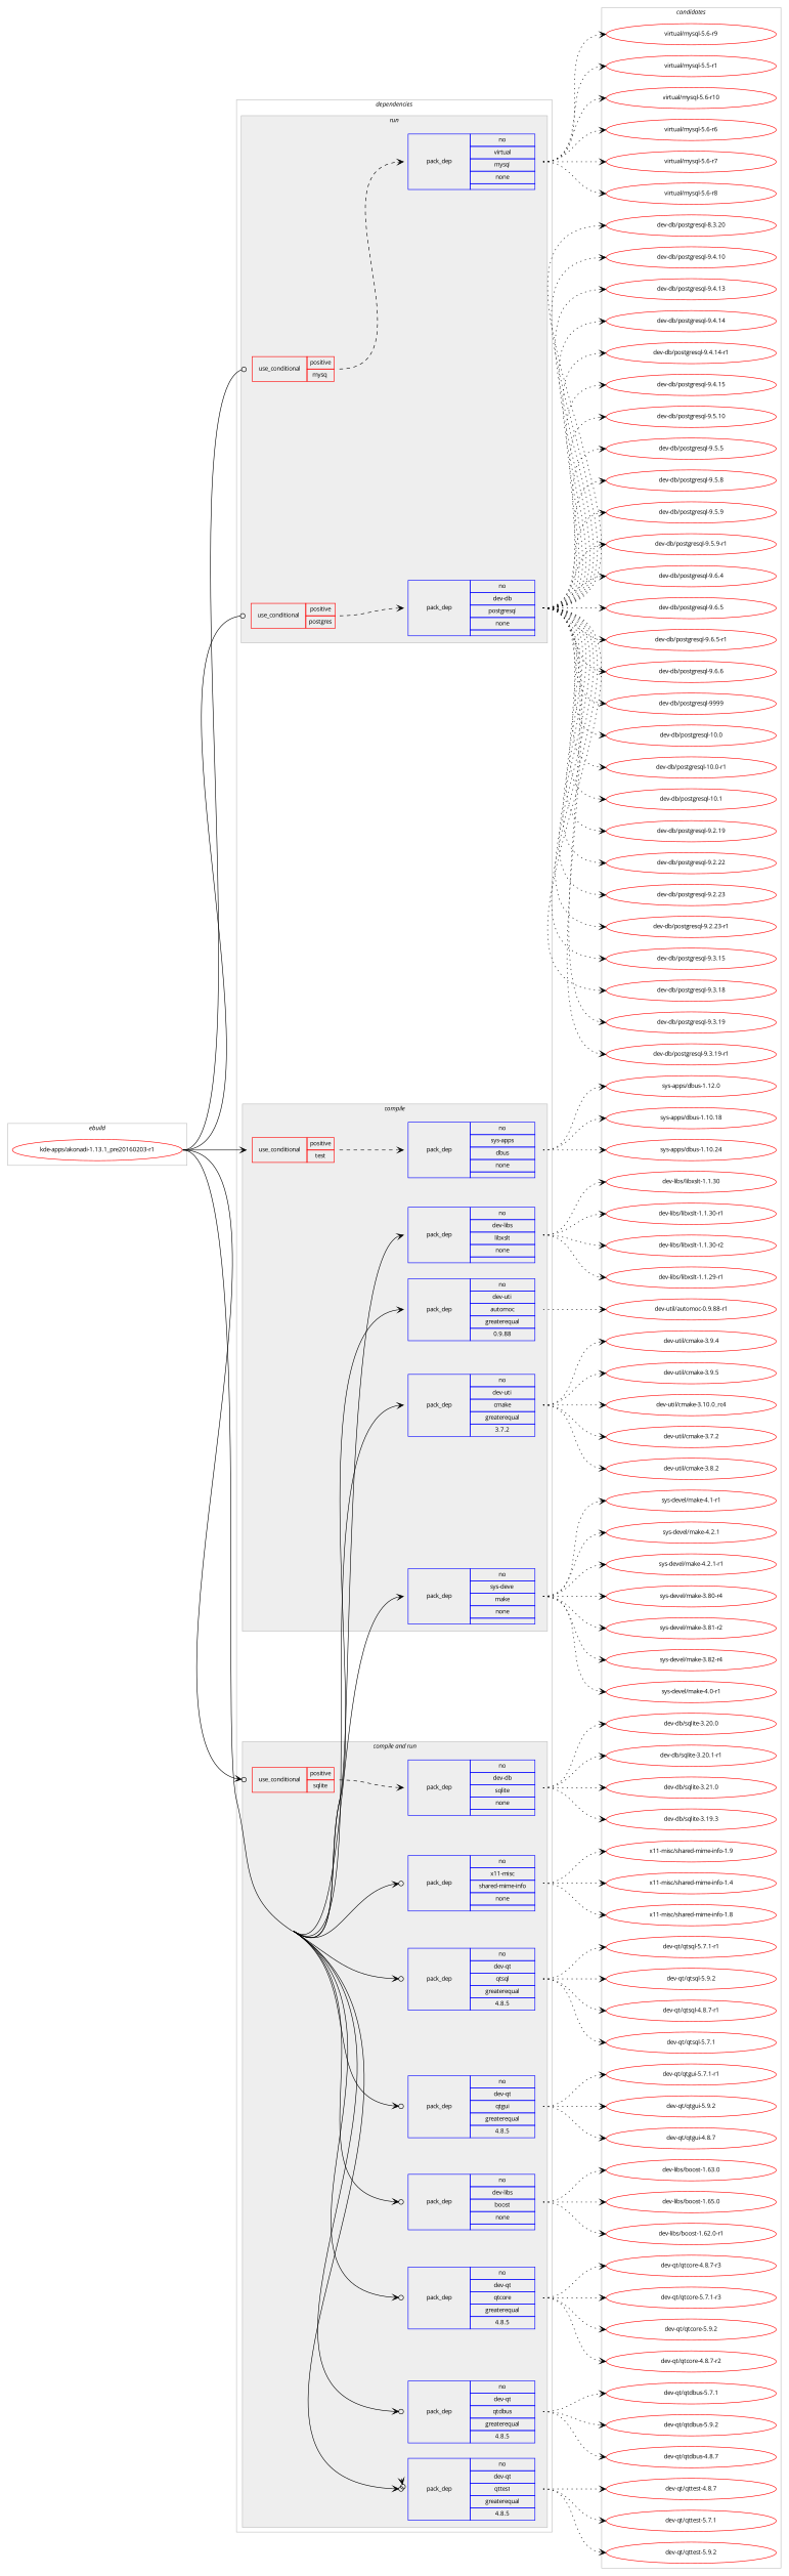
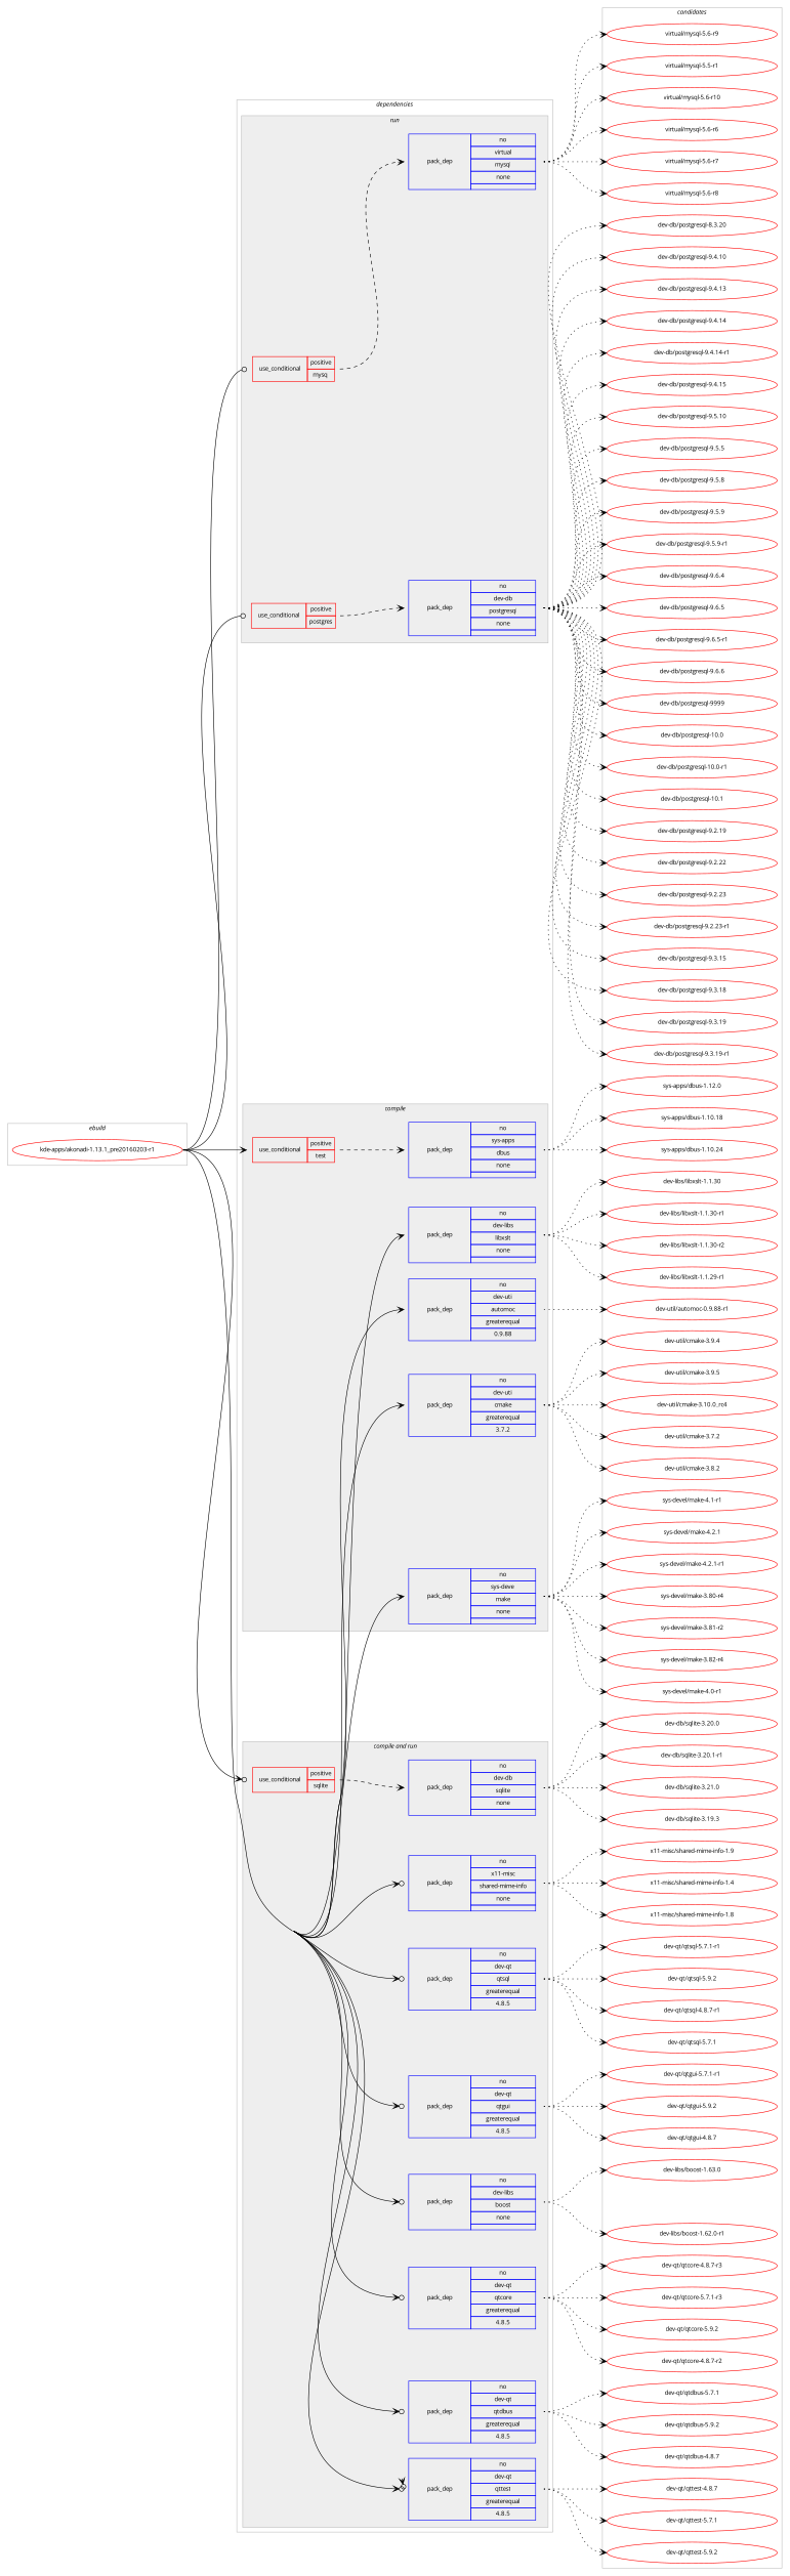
  digraph {
    compound=true
    concentrate=true
    fontname="Open Sans"
    fontsize=10
    newrank=true
    rankdir=LR
    ranksep=1.5
    node [color=red fontname="Open Sans" fontsize=10]
    edge [arrowhead=vee fontname="Open Sans" headport=w style=dotted tailport=e weight=100]
    n1 [label="kde-apps/akonadi-1.13.1_pre20160203-r1" width=4]
    n2 [color=blue label=<<TABLE BORDER="0" CELLBORDER="1" CELLSPACING="0" CELLPADDING="4" WIDTH="220"><TR><TD ROWSPAN="6" CELLPADDING="30">pack_dep</TD></TR><TR><TD WIDTH="110">no</TD></TR><TR><TD>sys-apps</TD></TR><TR><TD>dbus</TD></TR><TR><TD>none</TD></TR><TR><TD></TD></TR></TABLE>> shape=none]
    n3 [label=<<TABLE BORDER="0" CELLBORDER="1" CELLSPACING="0" CELLPADDING="4"><TR><TD ROWSPAN="3" CELLPADDING="10">use_conditional</TD></TR><TR><TD>positive</TD></TR><TR><TD>test</TD></TR></TABLE>> shape=none]
    n4 [color=blue label=<<TABLE BORDER="0" CELLBORDER="1" CELLSPACING="0" CELLPADDING="4" WIDTH="220"><TR><TD ROWSPAN="6" CELLPADDING="30">pack_dep</TD></TR><TR><TD WIDTH="110">no</TD></TR><TR><TD>dev-libs</TD></TR><TR><TD>libxslt</TD></TR><TR><TD>none</TD></TR><TR><TD></TD></TR></TABLE>> shape=none]
    n5 [color=blue label=<<TABLE BORDER="0" CELLBORDER="1" CELLSPACING="0" CELLPADDING="4" WIDTH="220"><TR><TD ROWSPAN="6" CELLPADDING="30">pack_dep</TD></TR><TR><TD WIDTH="110">no</TD></TR><TR><TD>dev-util</TD></TR><TR><TD>automoc</TD></TR><TR><TD>greaterequal</TD></TR><TR><TD>0.9.88</TD></TR></TABLE>> shape=none]
    n6 [color=blue label=<<TABLE BORDER="0" CELLBORDER="1" CELLSPACING="0" CELLPADDING="4" WIDTH="220"><TR><TD ROWSPAN="6" CELLPADDING="30">pack_dep</TD></TR><TR><TD WIDTH="110">no</TD></TR><TR><TD>dev-util</TD></TR><TR><TD>cmake</TD></TR><TR><TD>greaterequal</TD></TR><TR><TD>3.7.2</TD></TR></TABLE>> shape=none]
    n7 [color=blue label=<<TABLE BORDER="0" CELLBORDER="1" CELLSPACING="0" CELLPADDING="4" WIDTH="220"><TR><TD ROWSPAN="6" CELLPADDING="30">pack_dep</TD></TR><TR><TD WIDTH="110">no</TD></TR><TR><TD>sys-devel</TD></TR><TR><TD>make</TD></TR><TR><TD>none</TD></TR><TR><TD></TD></TR></TABLE>> shape=none]
    n8 [color=blue label=<<TABLE BORDER="0" CELLBORDER="1" CELLSPACING="0" CELLPADDING="4" WIDTH="220"><TR><TD ROWSPAN="6" CELLPADDING="30">pack_dep</TD></TR><TR><TD WIDTH="110">no</TD></TR><TR><TD>dev-qt</TD></TR><TR><TD>qtsql</TD></TR><TR><TD>greaterequal</TD></TR><TR><TD>4.8.5</TD></TR></TABLE>> shape=none]
    n9 [color=blue label=<<TABLE BORDER="0" CELLBORDER="1" CELLSPACING="0" CELLPADDING="4" WIDTH="220"><TR><TD ROWSPAN="6" CELLPADDING="30">pack_dep</TD></TR><TR><TD WIDTH="110">no</TD></TR><TR><TD>dev-qt</TD></TR><TR><TD>qtgui</TD></TR><TR><TD>greaterequal</TD></TR><TR><TD>4.8.5</TD></TR></TABLE>> shape=none]
    n10 [color=blue label=<<TABLE BORDER="0" CELLBORDER="1" CELLSPACING="0" CELLPADDING="4" WIDTH="220"><TR><TD ROWSPAN="6" CELLPADDING="30">pack_dep</TD></TR><TR><TD WIDTH="110">no</TD></TR><TR><TD>dev-db</TD></TR><TR><TD>sqlite</TD></TR><TR><TD>none</TD></TR><TR><TD></TD></TR></TABLE>> shape=none]
    n11 [label=<<TABLE BORDER="0" CELLBORDER="1" CELLSPACING="0" CELLPADDING="4"><TR><TD ROWSPAN="3" CELLPADDING="10">use_conditional</TD></TR><TR><TD>positive</TD></TR><TR><TD>sqlite</TD></TR></TABLE>> shape=none]
    n12 [color=blue label=<<TABLE BORDER="0" CELLBORDER="1" CELLSPACING="0" CELLPADDING="4" WIDTH="220"><TR><TD ROWSPAN="6" CELLPADDING="30">pack_dep</TD></TR><TR><TD WIDTH="110">no</TD></TR><TR><TD>dev-libs</TD></TR><TR><TD>boost</TD></TR><TR><TD>none</TD></TR><TR><TD></TD></TR></TABLE>> shape=none]
    n13 [color=blue label=<<TABLE BORDER="0" CELLBORDER="1" CELLSPACING="0" CELLPADDING="4" WIDTH="220"><TR><TD ROWSPAN="6" CELLPADDING="30">pack_dep</TD></TR><TR><TD WIDTH="110">no</TD></TR><TR><TD>dev-qt</TD></TR><TR><TD>qtcore</TD></TR><TR><TD>greaterequal</TD></TR><TR><TD>4.8.5</TD></TR></TABLE>> shape=none]
    n14 [color=blue label=<<TABLE BORDER="0" CELLBORDER="1" CELLSPACING="0" CELLPADDING="4" WIDTH="220"><TR><TD ROWSPAN="6" CELLPADDING="30">pack_dep</TD></TR><TR><TD WIDTH="110">no</TD></TR><TR><TD>dev-qt</TD></TR><TR><TD>qtdbus</TD></TR><TR><TD>greaterequal</TD></TR><TR><TD>4.8.5</TD></TR></TABLE>> shape=none]
    n15 [color=blue label=<<TABLE BORDER="0" CELLBORDER="1" CELLSPACING="0" CELLPADDING="4" WIDTH="220"><TR><TD ROWSPAN="6" CELLPADDING="30">pack_dep</TD></TR><TR><TD WIDTH="110">no</TD></TR><TR><TD>dev-qt</TD></TR><TR><TD>qttest</TD></TR><TR><TD>greaterequal</TD></TR><TR><TD>4.8.5</TD></TR></TABLE>> shape=none]
    n16 [color=blue label=<<TABLE BORDER="0" CELLBORDER="1" CELLSPACING="0" CELLPADDING="4" WIDTH="220"><TR><TD ROWSPAN="6" CELLPADDING="30">pack_dep</TD></TR><TR><TD WIDTH="110">no</TD></TR><TR><TD>x11-misc</TD></TR><TR><TD>shared-mime-info</TD></TR><TR><TD>none</TD></TR><TR><TD></TD></TR></TABLE>> shape=none]
    n17 [color=blue label=<<TABLE BORDER="0" CELLBORDER="1" CELLSPACING="0" CELLPADDING="4" WIDTH="220"><TR><TD ROWSPAN="6" CELLPADDING="30">pack_dep</TD></TR><TR><TD WIDTH="110">no</TD></TR><TR><TD>virtual</TD></TR><TR><TD>mysql</TD></TR><TR><TD>none</TD></TR><TR><TD></TD></TR></TABLE>> shape=none]
    n18 [label=<<TABLE BORDER="0" CELLBORDER="1" CELLSPACING="0" CELLPADDING="4"><TR><TD ROWSPAN="3" CELLPADDING="10">use_conditional</TD></TR><TR><TD>positive</TD></TR><TR><TD>mysql</TD></TR></TABLE>> shape=none]
    n19 [color=blue label=<<TABLE BORDER="0" CELLBORDER="1" CELLSPACING="0" CELLPADDING="4" WIDTH="220"><TR><TD ROWSPAN="6" CELLPADDING="30">pack_dep</TD></TR><TR><TD WIDTH="110">no</TD></TR><TR><TD>dev-db</TD></TR><TR><TD>postgresql</TD></TR><TR><TD>none</TD></TR><TR><TD></TD></TR></TABLE>> shape=none]
    n20 [label=<<TABLE BORDER="0" CELLBORDER="1" CELLSPACING="0" CELLPADDING="4"><TR><TD ROWSPAN="3" CELLPADDING="10">use_conditional</TD></TR><TR><TD>positive</TD></TR><TR><TD>postgres</TD></TR></TABLE>> shape=none]
    n21 [label="sys-apps/dbus-1.10.18" width=4]
    n22 [label="sys-apps/dbus-1.10.24" width=4]
    n23 [label="sys-apps/dbus-1.12.0" width=4]
    n24 [label="dev-libs/libxslt-1.1.29-r1" width=4]
    n25 [label="dev-libs/libxslt-1.1.30" width=4]
    n26 [label="dev-libs/libxslt-1.1.30-r1" width=4]
    n27 [label="dev-libs/libxslt-1.1.30-r2" width=4]
    n28 [label="dev-util/automoc-0.9.88-r1" width=4]
    n29 [label="dev-db/sqlite-3.19.3" width=4]
    n30 [label="dev-db/sqlite-3.20.0" width=4]
    n31 [label="dev-db/sqlite-3.20.1-r1" width=4]
    n32 [label="dev-db/sqlite-3.21.0" width=4]
    n33 [label="dev-util/cmake-3.10.0_rc4" width=4]
    n34 [label="dev-util/cmake-3.7.2" width=4]
    n35 [label="dev-util/cmake-3.8.2" width=4]
    n36 [label="dev-util/cmake-3.9.4" width=4]
    n37 [label="dev-util/cmake-3.9.5" width=4]
    n38 [label="sys-devel/make-3.80-r4" width=4]
    n39 [label="sys-devel/make-3.81-r2" width=4]
    n40 [label="sys-devel/make-3.82-r4" width=4]
    n41 [label="sys-devel/make-4.0-r1" width=4]
    n42 [label="sys-devel/make-4.1-r1" width=4]
    n43 [label="sys-devel/make-4.2.1" width=4]
    n44 [label="sys-devel/make-4.2.1-r1" width=4]
    n45 [label="dev-libs/boost-1.62.0-r1" width=4]
    n46 [label="dev-libs/boost-1.63.0" width=4]
-   n47 [label="dev-libs/boost-1.65.0" width=4]
    n48 [label="dev-qt/qtcore-4.8.7-r2" width=4]
    n49 [label="dev-qt/qtcore-4.8.7-r3" width=4]
    n50 [label="dev-qt/qtcore-5.7.1-r3" width=4]
    n51 [label="dev-qt/qtcore-5.9.2" width=4]
    n52 [label="dev-qt/qtdbus-4.8.7" width=4]
    n53 [label="dev-qt/qtdbus-5.7.1" width=4]
    n54 [label="dev-qt/qtdbus-5.9.2" width=4]
    n55 [label="dev-qt/qtgui-4.8.7" width=4]
    n56 [label="dev-qt/qtgui-5.7.1-r1" width=4]
    n57 [label="dev-qt/qtgui-5.9.2" width=4]
    n58 [label="dev-qt/qtsql-4.8.7-r1" width=4]
    n59 [label="dev-qt/qtsql-5.7.1" width=4]
    n60 [label="dev-qt/qtsql-5.7.1-r1" width=4]
    n61 [label="dev-qt/qtsql-5.9.2" width=4]
    n62 [label="dev-qt/qttest-4.8.7" width=4]
    n63 [label="dev-qt/qttest-5.7.1" width=4]
    n64 [label="dev-qt/qttest-5.9.2" width=4]
    n65 [label="x11-misc/shared-mime-info-1.4" width=4]
    n66 [label="x11-misc/shared-mime-info-1.8" width=4]
    n67 [label="x11-misc/shared-mime-info-1.9" width=4]
    n68 [label="virtual/mysql-5.5-r1" width=4]
    n69 [label="virtual/mysql-5.6-r10" width=4]
    n70 [label="virtual/mysql-5.6-r6" width=4]
    n71 [label="virtual/mysql-5.6-r7" width=4]
    n72 [label="virtual/mysql-5.6-r8" width=4]
    n73 [label="virtual/mysql-5.6-r9" width=4]
    n74 [label="dev-db/postgresql-10.0" width=4]
    n75 [label="dev-db/postgresql-10.0-r1" width=4]
    n76 [label="dev-db/postgresql-10.1" width=4]
    n77 [label="dev-db/postgresql-9.2.19" width=4]
    n78 [label="dev-db/postgresql-9.2.22" width=4]
    n79 [label="dev-db/postgresql-9.2.23" width=4]
    n80 [label="dev-db/postgresql-9.2.23-r1" width=4]
    n81 [label="dev-db/postgresql-9.3.15" width=4]
    n82 [label="dev-db/postgresql-9.3.18" width=4]
    n83 [label="dev-db/postgresql-9.3.19" width=4]
    n84 [label="dev-db/postgresql-9.3.19-r1" width=4]
    n85 [label="dev-db/postgresql-8.3.20" width=4]
    n86 [label="dev-db/postgresql-9.4.10" width=4]
    n87 [label="dev-db/postgresql-9.4.13" width=4]
    n88 [label="dev-db/postgresql-9.4.14" width=4]
    n89 [label="dev-db/postgresql-9.4.14-r1" width=4]
    n90 [label="dev-db/postgresql-9.4.15" width=4]
    n91 [label="dev-db/postgresql-9.5.10" width=4]
    n92 [label="dev-db/postgresql-9.5.5" width=4]
    n93 [label="dev-db/postgresql-9.5.8" width=4]
    n94 [label="dev-db/postgresql-9.5.9" width=4]
    n95 [label="dev-db/postgresql-9.5.9-r1" width=4]
    n96 [label="dev-db/postgresql-9.6.4" width=4]
    n97 [label="dev-db/postgresql-9.6.5" width=4]
    n98 [label="dev-db/postgresql-9.6.5-r1" width=4]
    n99 [label="dev-db/postgresql-9.6.6" width=4]
    n100 [label="dev-db/postgresql-9999" width=4]
    subgraph cluster_1 {
      color=gray
      label=<<i>ebuild</i>>
      rank=same
      n1
    }
    subgraph cluster_2 {
      color=gray
      label=<<i>dependencies</i>>
      subgraph cluster_3 {
        color=gray
        fillcolor="#eeeeee"
        label=<<i>compile</i>>
        style=filled
        subgraph sub_4 {
          color=gray
          fillcolor="#eeeeee"
          label=<<i>compile</i>>
          style=filled
          n3
          subgraph sub_5 {
            color=gray
            fillcolor="#eeeeee"
            label=<<i>compile</i>>
            style=filled
            n2
          }
        }
        subgraph sub_6 {
          color=gray
          fillcolor="#eeeeee"
          label=<<i>compile</i>>
          style=filled
          n4
        }
        subgraph sub_7 {
          color=gray
          fillcolor="#eeeeee"
          label=<<i>compile</i>>
          style=filled
          n5
        }
        subgraph sub_8 {
          color=gray
          fillcolor="#eeeeee"
          label=<<i>compile</i>>
          style=filled
          n6
        }
        subgraph sub_9 {
          color=gray
          fillcolor="#eeeeee"
          label=<<i>compile</i>>
          style=filled
          n7
        }
      }
      subgraph cluster_10 {
        color=gray
        fillcolor="#eeeeee"
        label=<<i>compile and run</i>>
        style=filled
        subgraph sub_11 {
          color=gray
          fillcolor="#eeeeee"
          label=<<i>compile and run</i>>
          style=filled
          n8
        }
        subgraph sub_12 {
          color=gray
          fillcolor="#eeeeee"
          label=<<i>compile and run</i>>
          style=filled
          n9
        }
        subgraph sub_13 {
          color=gray
          fillcolor="#eeeeee"
          label=<<i>compile and run</i>>
          style=filled
          n11
          subgraph sub_14 {
            color=gray
            fillcolor="#eeeeee"
            label=<<i>compile and run</i>>
            style=filled
            n10
          }
        }
        subgraph sub_15 {
          color=gray
          fillcolor="#eeeeee"
          label=<<i>compile and run</i>>
          style=filled
          n12
        }
        subgraph sub_16 {
          color=gray
          fillcolor="#eeeeee"
          label=<<i>compile and run</i>>
          style=filled
          n13
        }
        subgraph sub_17 {
          color=gray
          fillcolor="#eeeeee"
          label=<<i>compile and run</i>>
          style=filled
          n14
        }
        subgraph sub_18 {
          color=gray
          fillcolor="#eeeeee"
          label=<<i>compile and run</i>>
          style=filled
          n15
        }
        subgraph sub_19 {
          color=gray
          fillcolor="#eeeeee"
          label=<<i>compile and run</i>>
          style=filled
          n16
        }
      }
      subgraph cluster_20 {
        color=gray
        fillcolor="#eeeeee"
        label=<<i>run</i>>
        style=filled
        subgraph sub_21 {
          color=gray
          fillcolor="#eeeeee"
          label=<<i>run</i>>
          style=filled
          n18
          subgraph sub_22 {
            color=gray
            fillcolor="#eeeeee"
            label=<<i>run</i>>
            style=filled
            n17
          }
        }
        subgraph sub_23 {
          color=gray
          fillcolor="#eeeeee"
          label=<<i>run</i>>
          style=filled
          n20
          subgraph sub_24 {
            color=gray
            fillcolor="#eeeeee"
            label=<<i>run</i>>
            style=filled
            n19
          }
        }
      }
    }
    subgraph cluster_25 {
      color=gray
      label=<<i>candidates</i>>
      rank=same
      subgraph sub_26 {
        color=black
        label=<<i>candidates</i>>
        nodesep=1
        rank=same
        n21
        n22
        n23
      }
      subgraph sub_27 {
        color=black
        label=<<i>candidates</i>>
        nodesep=1
        rank=same
        n24
        n25
        n26
        n27
      }
      subgraph sub_28 {
        color=black
        label=<<i>candidates</i>>
        nodesep=1
        rank=same
        n28
      }
      subgraph sub_29 {
        color=black
        label=<<i>candidates</i>>
        nodesep=1
        rank=same
        n29
        n30
        n31
        n32
      }
      subgraph sub_30 {
        color=black
        label=<<i>candidates</i>>
        nodesep=1
        rank=same
        n33
        n34
        n35
        n36
        n37
      }
      subgraph sub_31 {
        color=black
        label=<<i>candidates</i>>
        nodesep=1
        rank=same
        n38
        n39
        n40
        n41
        n42
        n43
        n44
      }
      subgraph sub_32 {
        color=black
        label=<<i>candidates</i>>
        nodesep=1
        rank=same
        n45
        n46
-       n47
      }
      subgraph sub_33 {
        color=black
        label=<<i>candidates</i>>
        nodesep=1
        rank=same
        n48
        n49
        n50
        n51
      }
      subgraph sub_34 {
        color=black
        label=<<i>candidates</i>>
        nodesep=1
        rank=same
        n52
        n53
        n54
      }
      subgraph sub_35 {
        color=black
        label=<<i>candidates</i>>
        nodesep=1
        rank=same
        n55
        n56
        n57
      }
      subgraph sub_36 {
        color=black
        label=<<i>candidates</i>>
        nodesep=1
        rank=same
        n58
        n59
        n60
        n61
      }
      subgraph sub_37 {
        color=black
        label=<<i>candidates</i>>
        nodesep=1
        rank=same
        n62
        n63
        n64
      }
      subgraph sub_38 {
        color=black
        label=<<i>candidates</i>>
        nodesep=1
        rank=same
        n65
        n66
        n67
      }
      subgraph sub_39 {
        color=black
        label=<<i>candidates</i>>
        nodesep=1
        rank=same
        n68
        n69
        n70
        n71
        n72
        n73
      }
      subgraph sub_40 {
        color=black
        label=<<i>candidates</i>>
        nodesep=1
        rank=same
        n74
        n75
        n76
        n77
        n78
        n79
        n80
        n81
        n82
        n83
        n84
        n85
        n86
        n87
        n88
        n89
        n90
        n91
        n92
        n93
        n94
        n95
        n96
        n97
        n98
        n99
        n100
      }
    }
    n1 -> n3 [style=solid weight=20]
    n1 -> n4 [style=solid weight=20]
    n1 -> n5 [style=solid weight=20]
    n1 -> n6 [style=solid weight=20]
    n1 -> n7 [style=solid weight=20]
    n1 -> n8 [arrowhead=odotvee style=solid weight=20]
    n1 -> n9 [arrowhead=odotvee style=solid weight=20]
    n1 -> n11 [arrowhead=odotvee style=solid weight=20]
    n1 -> n12 [arrowhead=odotvee style=solid weight=20]
    n1 -> n13 [arrowhead=odotvee style=solid weight=20]
    n1 -> n14 [arrowhead=odotvee style=solid weight=20]
    n1 -> n15 [arrowhead=odotvee style=solid weight=20]
    n1 -> n16 [arrowhead=odotvee style=solid weight=20]
    n1 -> n18 [arrowhead=odot style=solid weight=20]
    n1 -> n20 [arrowhead=odot style=solid weight=20]
    n2 -> n21
    n2 -> n22
    n2 -> n23
    n3 -> n2 [style=dashed weight=20]
    n4 -> n24
    n4 -> n25
    n4 -> n26
    n4 -> n27
    n5 -> n28
    n6 -> n33
    n6 -> n34
    n6 -> n35
    n6 -> n36
    n6 -> n37
    n7 -> n38
    n7 -> n39
    n7 -> n40
    n7 -> n41
    n7 -> n42
    n7 -> n43
    n7 -> n44
    n8 -> n58
    n8 -> n59
    n8 -> n60
    n8 -> n61
    n9 -> n55
    n9 -> n56
    n9 -> n57
    n10 -> n29
    n10 -> n30
    n10 -> n31
    n10 -> n32
    n11 -> n10 [style=dashed weight=20]
    n12 -> n45
    n12 -> n46
-   n12 -> n47
    n13 -> n48
    n13 -> n49
    n13 -> n50
    n13 -> n51
    n14 -> n52
    n14 -> n53
    n14 -> n54
    n15 -> n62
    n15 -> n63
    n15 -> n64
    n16 -> n65
    n16 -> n66
    n16 -> n67
    n17 -> n68
    n17 -> n69
    n17 -> n70
    n17 -> n71
    n17 -> n72
    n17 -> n73
    n18 -> n17 [style=dashed weight=20]
    n19 -> n74
    n19 -> n75
    n19 -> n76
    n19 -> n77
    n19 -> n78
    n19 -> n79
    n19 -> n80
    n19 -> n81
    n19 -> n82
    n19 -> n83
    n19 -> n84
    n19 -> n85
    n19 -> n86
    n19 -> n87
    n19 -> n88
    n19 -> n89
    n19 -> n90
    n19 -> n91
    n19 -> n92
    n19 -> n93
    n19 -> n94
    n19 -> n95
    n19 -> n96
    n19 -> n97
    n19 -> n98
    n19 -> n99
    n19 -> n100
    n20 -> n19 [style=dashed weight=20]
  }
